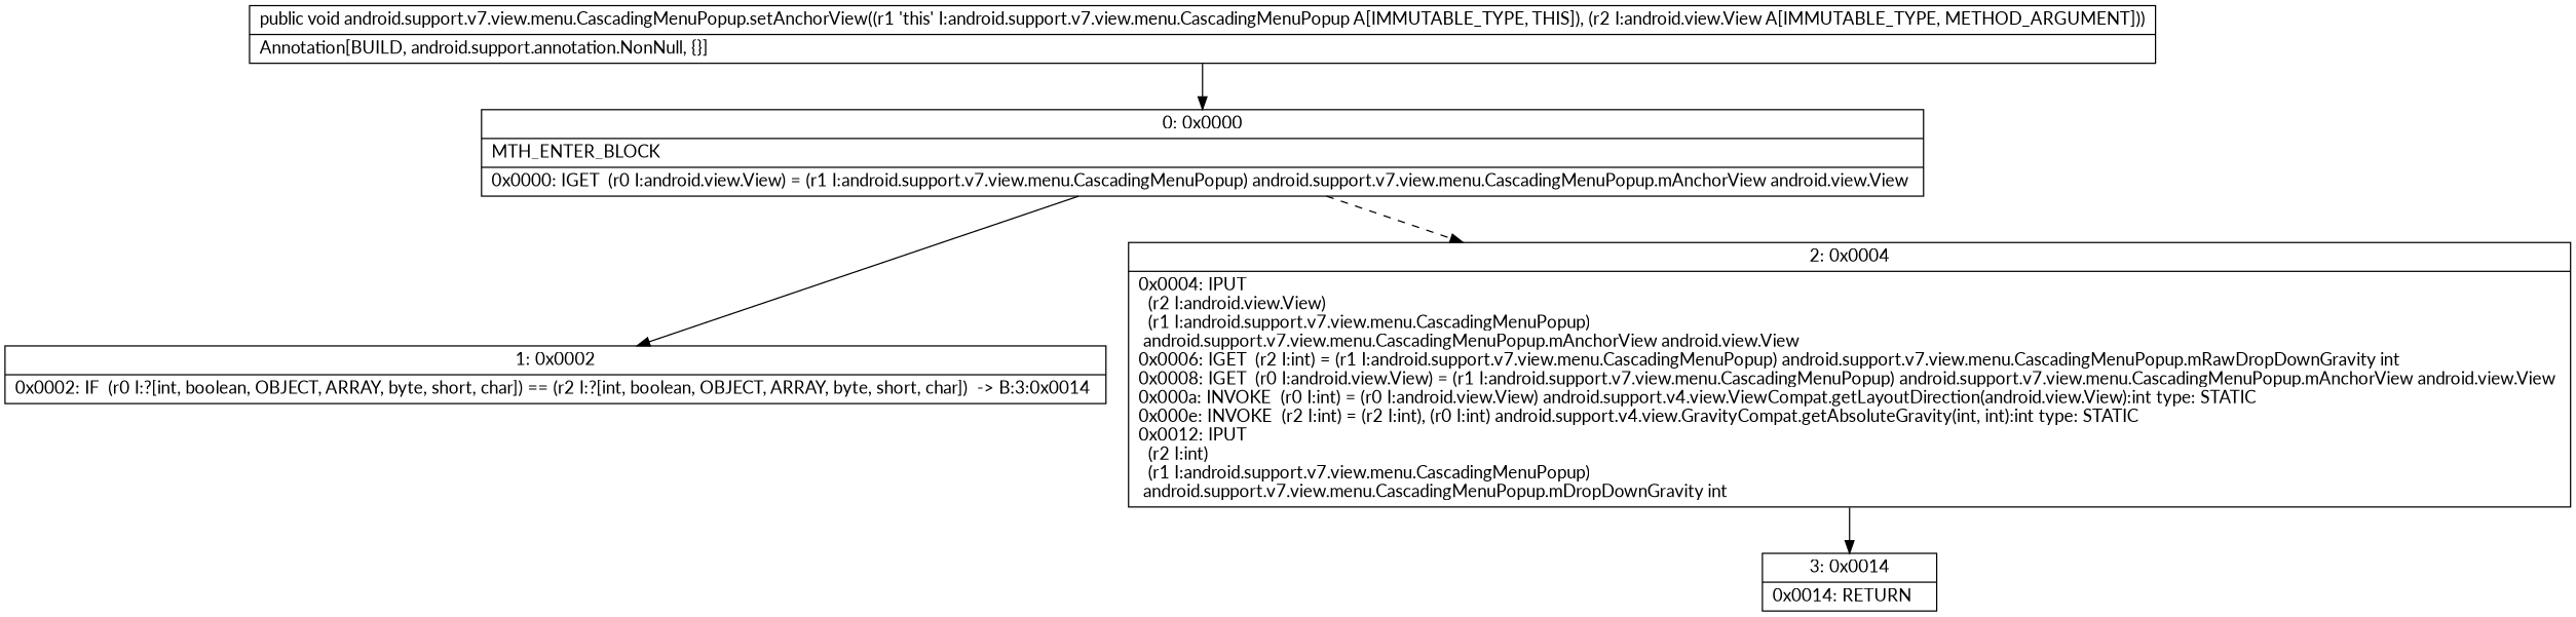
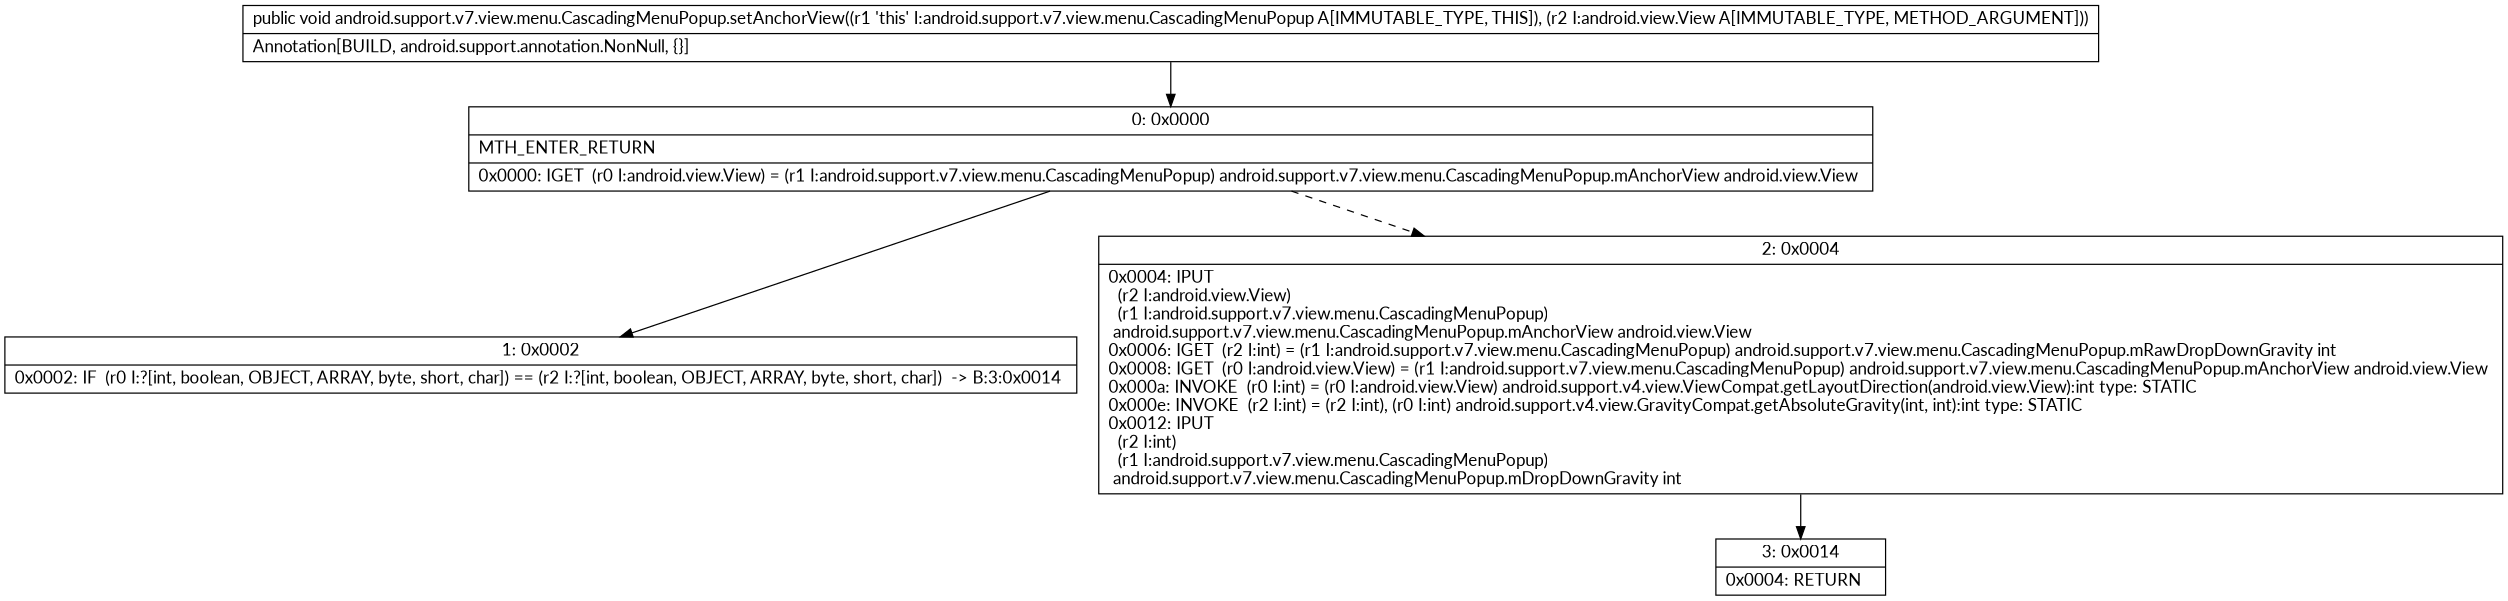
  digraph {
    fontname=Lato
    node [fontname=Lato shape=record]
    edge [fontname=Lato]
-   n1 [label="{0\:\ 0x0000|MTH_ENTER_BLOCK\l|0x0000: IGET  (r0 I:android.view.View) = (r1 I:android.support.v7.view.menu.CascadingMenuPopup) android.support.v7.view.menu.CascadingMenuPopup.mAnchorView android.view.View \l}"]
+   n1 [label="{0\:\ 0x0000|MTH_ENTER_RETURN\l|0x0000: IGET  (r0 I:android.view.View) = (r1 I:android.support.v7.view.menu.CascadingMenuPopup) android.support.v7.view.menu.CascadingMenuPopup.mAnchorView android.view.View \l}"]
    n2 [label="{1\:\ 0x0002|0x0002: IF  (r0 I:?[int, boolean, OBJECT, ARRAY, byte, short, char]) == (r2 I:?[int, boolean, OBJECT, ARRAY, byte, short, char])  \-\> B:3:0x0014 \l}"]
    n3 [label="{2\:\ 0x0004|0x0004: IPUT  \l  (r2 I:android.view.View)\l  (r1 I:android.support.v7.view.menu.CascadingMenuPopup)\l android.support.v7.view.menu.CascadingMenuPopup.mAnchorView android.view.View \l0x0006: IGET  (r2 I:int) = (r1 I:android.support.v7.view.menu.CascadingMenuPopup) android.support.v7.view.menu.CascadingMenuPopup.mRawDropDownGravity int \l0x0008: IGET  (r0 I:android.view.View) = (r1 I:android.support.v7.view.menu.CascadingMenuPopup) android.support.v7.view.menu.CascadingMenuPopup.mAnchorView android.view.View \l0x000a: INVOKE  (r0 I:int) = (r0 I:android.view.View) android.support.v4.view.ViewCompat.getLayoutDirection(android.view.View):int type: STATIC \l0x000e: INVOKE  (r2 I:int) = (r2 I:int), (r0 I:int) android.support.v4.view.GravityCompat.getAbsoluteGravity(int, int):int type: STATIC \l0x0012: IPUT  \l  (r2 I:int)\l  (r1 I:android.support.v7.view.menu.CascadingMenuPopup)\l android.support.v7.view.menu.CascadingMenuPopup.mDropDownGravity int \l}"]
-   n4 [label="{3\:\ 0x0014|0x0014: RETURN   \l}"]
+   n4 [label="{3\:\ 0x0014|0x0004: RETURN   \l}"]
    n5 [label="{public void android.support.v7.view.menu.CascadingMenuPopup.setAnchorView((r1 'this' I:android.support.v7.view.menu.CascadingMenuPopup A[IMMUTABLE_TYPE, THIS]), (r2 I:android.view.View A[IMMUTABLE_TYPE, METHOD_ARGUMENT]))  | Annotation[BUILD, android.support.annotation.NonNull, \{\}]\l}"]
    n1 -> n2
    n1 -> n3 [style=dashed]
    n3 -> n4
    n5 -> n1
  }
